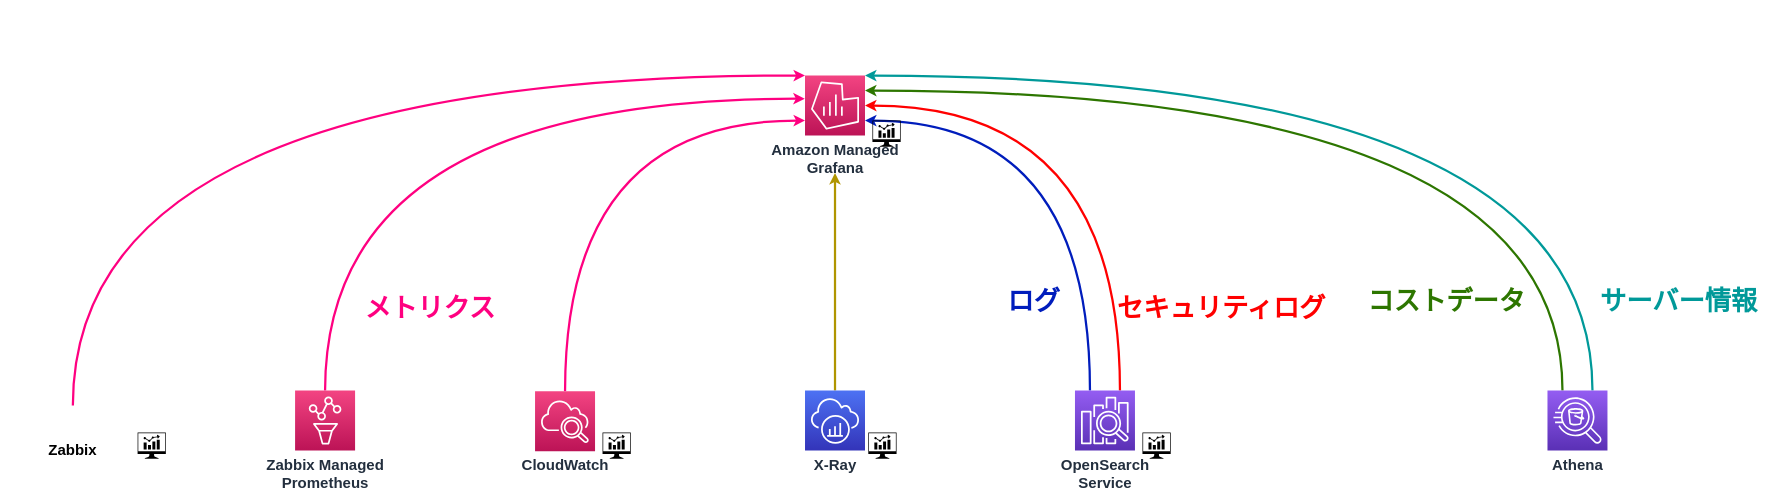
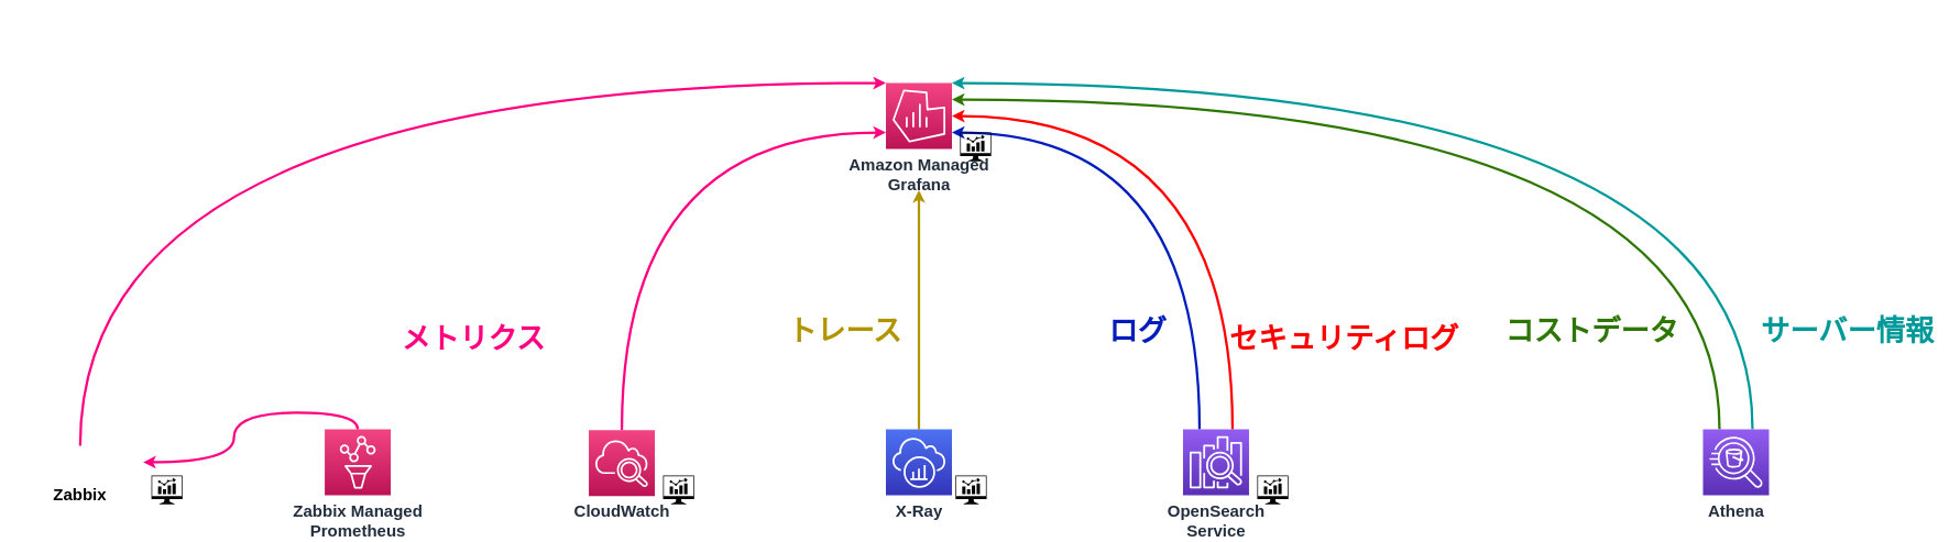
  <mxCell id="0" />
  <mxCell id="1" parent="0" />
  <mxCell id="2" value="" style="shape=image;verticalLabelPosition=bottom;labelBackgroundColor=default;verticalAlign=top;aspect=fixed;imageAspect=0;image=https://hogetech.info/wp-content/uploads/2022/05/cb704b55-1ba2-d775-c3f2-5841ddaee140.png;fontSize=15;fontStyle=1" parent="1" vertex="1"><mxGeometry x="1063.09" y="20" width="99.82" height="91.5" as="geometry" /></mxCell>
- <mxCell id="3" style="edgeStyle=orthogonalEdgeStyle;orthogonalLoop=1;jettySize=auto;html=1;exitX=0.5;exitY=0;exitDx=0;exitDy=0;entryX=-0.004;entryY=0.386;entryDx=0;entryDy=0;entryPerimeter=0;strokeColor=#FF0080;strokeWidth=3;curved=1;exitPerimeter=0;" parent="1" source="4" target="5" edge="1"><mxGeometry relative="1" as="geometry"><mxPoint x="112.468" y="450.22" as="sourcePoint" /></mxGeometry></mxCell>
+ <mxCell id="3" style="edgeStyle=orthogonalEdgeStyle;orthogonalLoop=1;jettySize=auto;html=1;exitX=0.5;exitY=0;exitDx=0;exitDy=0;strokeColor=#FF0080;strokeWidth=3;curved=1;exitPerimeter=0;" parent="1" source="4" target="11" edge="1"><mxGeometry relative="1" as="geometry"><mxPoint x="112.468" y="450.22" as="sourcePoint" /></mxGeometry></mxCell>
  <mxCell id="4" value="Zabbix Managed&lt;br style=&quot;font-size: 20px;&quot;&gt;Prometheus" style="sketch=0;points=[[0,0,0],[0.25,0,0],[0.5,0,0],[0.75,0,0],[1,0,0],[0,1,0],[0.25,1,0],[0.5,1,0],[0.75,1,0],[1,1,0],[0,0.25,0],[0,0.5,0],[0,0.75,0],[1,0.25,0],[1,0.5,0],[1,0.75,0]];points=[[0,0,0],[0.25,0,0],[0.5,0,0],[0.75,0,0],[1,0,0],[0,1,0],[0.25,1,0],[0.5,1,0],[0.75,1,0],[1,1,0],[0,0.25,0],[0,0.5,0],[0,0.75,0],[1,0.25,0],[1,0.5,0],[1,0.75,0]];outlineConnect=0;fontColor=#232F3E;gradientColor=#F34482;gradientDirection=north;fillColor=#BC1356;strokeColor=#ffffff;dashed=0;verticalLabelPosition=bottom;verticalAlign=top;align=center;html=1;fontSize=20;fontStyle=1;aspect=fixed;shape=mxgraph.aws4.resourceIcon;resIcon=mxgraph.aws4.managed_service_for_prometheus;strokeWidth=3;direction=east;" parent="1" vertex="1"><mxGeometry x="393" y="520" width="80" height="80" as="geometry" /></mxCell>
  <mxCell id="5" value="Amazon Managed&lt;br style=&quot;font-size: 20px;&quot;&gt;Grafana" style="sketch=0;points=[[0,0,0],[0.25,0,0],[0.5,0,0],[0.75,0,0],[1,0,0],[0,1,0],[0.25,1,0],[0.5,1,0],[0.75,1,0],[1,1,0],[0,0.25,0],[0,0.5,0],[0,0.75,0],[1,0.25,0],[1,0.5,0],[1,0.75,0]];points=[[0,0,0],[0.25,0,0],[0.5,0,0],[0.75,0,0],[1,0,0],[0,1,0],[0.25,1,0],[0.5,1,0],[0.75,1,0],[1,1,0],[0,0.25,0],[0,0.5,0],[0,0.75,0],[1,0.25,0],[1,0.5,0],[1,0.75,0]];outlineConnect=0;fontColor=#232F3E;gradientColor=#F34482;gradientDirection=north;fillColor=#BC1356;strokeColor=#ffffff;dashed=0;verticalLabelPosition=bottom;verticalAlign=top;align=center;html=1;fontSize=20;fontStyle=1;aspect=fixed;shape=mxgraph.aws4.resourceIcon;resIcon=mxgraph.aws4.managed_service_for_grafana;strokeWidth=3;direction=east;" parent="1" vertex="1"><mxGeometry x="1073" y="100" width="80" height="80" as="geometry" /></mxCell>
  <mxCell id="6" style="edgeStyle=orthogonalEdgeStyle;orthogonalLoop=1;jettySize=auto;html=1;entryX=0;entryY=0.75;entryDx=0;entryDy=0;entryPerimeter=0;strokeColor=#FF0080;strokeWidth=3;curved=1;exitX=0.5;exitY=0;exitDx=0;exitDy=0;exitPerimeter=0;" parent="1" source="7" target="5" edge="1"><mxGeometry relative="1" as="geometry"><mxPoint x="1313" y="330" as="sourcePoint" /></mxGeometry></mxCell>
  <mxCell id="7" value="CloudWatch" style="sketch=0;points=[[0,0,0],[0.25,0,0],[0.5,0,0],[0.75,0,0],[1,0,0],[0,1,0],[0.25,1,0],[0.5,1,0],[0.75,1,0],[1,1,0],[0,0.25,0],[0,0.5,0],[0,0.75,0],[1,0.25,0],[1,0.5,0],[1,0.75,0]];points=[[0,0,0],[0.25,0,0],[0.5,0,0],[0.75,0,0],[1,0,0],[0,1,0],[0.25,1,0],[0.5,1,0],[0.75,1,0],[1,1,0],[0,0.25,0],[0,0.5,0],[0,0.75,0],[1,0.25,0],[1,0.5,0],[1,0.75,0]];outlineConnect=0;fontColor=#232F3E;gradientColor=#F34482;gradientDirection=north;fillColor=#BC1356;strokeColor=#ffffff;dashed=0;verticalLabelPosition=bottom;verticalAlign=top;align=center;html=1;fontSize=20;fontStyle=1;aspect=fixed;shape=mxgraph.aws4.resourceIcon;resIcon=mxgraph.aws4.cloudwatch_2;strokeWidth=3;direction=east;" parent="1" vertex="1"><mxGeometry x="713" y="521" width="80" height="80" as="geometry" /></mxCell>
  <mxCell id="8" style="edgeStyle=orthogonalEdgeStyle;orthogonalLoop=1;jettySize=auto;html=1;exitX=0.5;exitY=0;exitDx=0;exitDy=0;exitPerimeter=0;strokeColor=#B09500;strokeWidth=3;curved=1;" parent="1" source="9" edge="1"><mxGeometry relative="1" as="geometry"><mxPoint x="1113" y="230" as="targetPoint" /></mxGeometry></mxCell>
  <mxCell id="9" value="X-Ray" style="sketch=0;points=[[0,0,0],[0.25,0,0],[0.5,0,0],[0.75,0,0],[1,0,0],[0,1,0],[0.25,1,0],[0.5,1,0],[0.75,1,0],[1,1,0],[0,0.25,0],[0,0.5,0],[0,0.75,0],[1,0.25,0],[1,0.5,0],[1,0.75,0]];outlineConnect=0;fontColor=#232F3E;gradientColor=#4D72F3;gradientDirection=north;fillColor=#3334B9;strokeColor=#ffffff;dashed=0;verticalLabelPosition=bottom;verticalAlign=top;align=center;html=1;fontSize=20;fontStyle=1;aspect=fixed;shape=mxgraph.aws4.resourceIcon;resIcon=mxgraph.aws4.xray;strokeWidth=3;direction=east;" parent="1" vertex="1"><mxGeometry x="1073" y="520" width="80" height="80" as="geometry" /></mxCell>
  <mxCell id="10" style="edgeStyle=orthogonalEdgeStyle;orthogonalLoop=1;jettySize=auto;html=1;strokeColor=#FF0080;strokeWidth=3;curved=1;entryX=0;entryY=0;entryDx=0;entryDy=0;entryPerimeter=0;exitX=0.5;exitY=0;exitDx=0;exitDy=0;" parent="1" target="5" edge="1" source="11"><mxGeometry relative="1" as="geometry"><mxPoint x="123" y="10" as="sourcePoint" /><Array as="points"><mxPoint x="97" y="100" /></Array><mxPoint x="1073" y="100" as="targetPoint" /></mxGeometry></mxCell>
  <mxCell id="11" value="Zabbix" style="shape=image;verticalLabelPosition=bottom;labelBackgroundColor=default;verticalAlign=top;aspect=fixed;imageAspect=0;image=https://www.sraoss.co.jp/tech-blog/wp-content/uploads/2018/07/zabbix_logo_500x131.png;fontSize=20;fontStyle=1;strokeWidth=3;direction=east;" parent="1" vertex="1"><mxGeometry x="20.33" y="540" width="152.67" height="40" as="geometry" /></mxCell>
  <mxCell id="12" style="edgeStyle=orthogonalEdgeStyle;orthogonalLoop=1;jettySize=auto;html=1;exitX=0.25;exitY=0;exitDx=0;exitDy=0;exitPerimeter=0;strokeColor=#2D7600;strokeWidth=3;curved=1;entryX=1;entryY=0.25;entryDx=0;entryDy=0;entryPerimeter=0;" parent="1" source="14" target="5" edge="1"><mxGeometry relative="1" as="geometry"><mxPoint x="1153" y="120" as="targetPoint" /><Array as="points"><mxPoint x="2083" y="120" /></Array></mxGeometry></mxCell>
  <mxCell id="13" style="edgeStyle=orthogonalEdgeStyle;orthogonalLoop=1;jettySize=auto;html=1;exitX=0.75;exitY=0;exitDx=0;exitDy=0;exitPerimeter=0;entryX=1;entryY=0;entryDx=0;entryDy=0;entryPerimeter=0;strokeColor=#009999;strokeWidth=3;curved=1;" edge="1" parent="1" source="14" target="5"><mxGeometry relative="1" as="geometry"><Array as="points"><mxPoint x="2123" y="100" /></Array></mxGeometry></mxCell>
  <mxCell id="14" value="Athena" style="sketch=0;points=[[0,0,0],[0.25,0,0],[0.5,0,0],[0.75,0,0],[1,0,0],[0,1,0],[0.25,1,0],[0.5,1,0],[0.75,1,0],[1,1,0],[0,0.25,0],[0,0.5,0],[0,0.75,0],[1,0.25,0],[1,0.5,0],[1,0.75,0]];outlineConnect=0;fontColor=#232F3E;gradientColor=#945DF2;gradientDirection=north;fillColor=#5A30B5;strokeColor=#ffffff;dashed=0;verticalLabelPosition=bottom;verticalAlign=top;align=center;html=1;fontSize=20;fontStyle=1;aspect=fixed;shape=mxgraph.aws4.resourceIcon;resIcon=mxgraph.aws4.athena;strokeWidth=3;direction=east;" parent="1" vertex="1"><mxGeometry x="2063.09" y="520" width="80" height="80" as="geometry" /></mxCell>
  <mxCell id="15" style="edgeStyle=orthogonalEdgeStyle;curved=1;orthogonalLoop=1;jettySize=auto;html=1;exitX=0.75;exitY=0;exitDx=0;exitDy=0;entryX=1;entryY=0.5;entryDx=0;entryDy=0;entryPerimeter=0;strokeColor=#FF0000;strokeWidth=3;fontSize=20;exitPerimeter=0;" parent="1" source="17" target="5" edge="1"><mxGeometry relative="1" as="geometry"><mxPoint x="1799.865" y="490" as="sourcePoint" /></mxGeometry></mxCell>
  <mxCell id="16" style="edgeStyle=orthogonalEdgeStyle;curved=1;orthogonalLoop=1;jettySize=auto;html=1;exitX=0.25;exitY=0;exitDx=0;exitDy=0;exitPerimeter=0;entryX=1;entryY=0.75;entryDx=0;entryDy=0;entryPerimeter=0;strokeColor=#001DBC;strokeWidth=3;" edge="1" parent="1" source="17" target="5"><mxGeometry relative="1" as="geometry" /></mxCell>
  <mxCell id="17" value="OpenSearch&lt;br&gt;Service&lt;br&gt;" style="sketch=0;points=[[0,0,0],[0.25,0,0],[0.5,0,0],[0.75,0,0],[1,0,0],[0,1,0],[0.25,1,0],[0.5,1,0],[0.75,1,0],[1,1,0],[0,0.25,0],[0,0.5,0],[0,0.75,0],[1,0.25,0],[1,0.5,0],[1,0.75,0]];outlineConnect=0;fontColor=#232F3E;gradientColor=#945DF2;gradientDirection=north;fillColor=#5A30B5;strokeColor=#ffffff;dashed=0;verticalLabelPosition=bottom;verticalAlign=top;align=center;html=1;fontSize=20;fontStyle=1;aspect=fixed;shape=mxgraph.aws4.resourceIcon;resIcon=mxgraph.aws4.elasticsearch_service;strokeWidth=3;direction=east;" parent="1" vertex="1"><mxGeometry x="1433" y="520" width="80" height="80" as="geometry" /></mxCell>
  <mxCell id="18" value="" style="sketch=0;pointerEvents=1;shadow=0;dashed=0;html=1;strokeColor=none;fillColor=#000000;aspect=fixed;labelPosition=center;verticalLabelPosition=bottom;verticalAlign=top;align=center;outlineConnect=0;shape=mxgraph.vvd.nsx_dashboard;rounded=1;fillStyle=auto;" parent="1" vertex="1"><mxGeometry x="1157.42" y="576" width="37.66" height="35" as="geometry" /></mxCell>
  <mxCell id="19" value="" style="sketch=0;pointerEvents=1;shadow=0;dashed=0;html=1;strokeColor=none;fillColor=#000000;aspect=fixed;labelPosition=center;verticalLabelPosition=bottom;verticalAlign=top;align=center;outlineConnect=0;shape=mxgraph.vvd.nsx_dashboard;rounded=1;fillStyle=auto;" parent="1" vertex="1"><mxGeometry x="1162.91" y="160" width="37.66" height="35" as="geometry" /></mxCell>
  <mxCell id="20" value="" style="sketch=0;pointerEvents=1;shadow=0;dashed=0;html=1;strokeColor=none;fillColor=#000000;aspect=fixed;labelPosition=center;verticalLabelPosition=bottom;verticalAlign=top;align=center;outlineConnect=0;shape=mxgraph.vvd.nsx_dashboard;rounded=1;fillStyle=auto;" parent="1" vertex="1"><mxGeometry x="1523" y="576" width="37.66" height="35" as="geometry" /></mxCell>
  <mxCell id="21" value="" style="sketch=0;pointerEvents=1;shadow=0;dashed=0;html=1;strokeColor=none;fillColor=#000000;aspect=fixed;labelPosition=center;verticalLabelPosition=bottom;verticalAlign=top;align=center;outlineConnect=0;shape=mxgraph.vvd.nsx_dashboard;rounded=1;fillStyle=auto;" parent="1" vertex="1"><mxGeometry x="803" y="576" width="37.66" height="35" as="geometry" /></mxCell>
+ <mxCell id="22" value="トレース" style="text;html=1;align=center;verticalAlign=middle;resizable=0;points=[];autosize=1;strokeColor=none;fillColor=none;fontStyle=1;fontSize=35;fontColor=#B09500;" parent="1" vertex="1"><mxGeometry x="943" y="370" width="160" height="60" as="geometry" /></mxCell>
  <mxCell id="23" value="&lt;font color=&quot;#ff0080&quot;&gt;メトリクス&lt;/font&gt;" style="text;html=1;align=center;verticalAlign=middle;resizable=0;points=[];autosize=1;strokeColor=none;fillColor=none;fontStyle=1;fontSize=35;fontColor=#B09500;" parent="1" vertex="1"><mxGeometry x="473" y="380" width="200" height="60" as="geometry" /></mxCell>
  <mxCell id="24" value="&lt;font&gt;ログ&lt;/font&gt;" style="text;html=1;align=center;verticalAlign=middle;resizable=0;points=[];autosize=1;strokeColor=none;fillColor=none;fontStyle=1;fontSize=35;fontColor=#001DBC;" parent="1" vertex="1"><mxGeometry x="1333" y="370" width="90" height="60" as="geometry" /></mxCell>
  <mxCell id="25" value="&lt;font color=&quot;#2d7600&quot;&gt;コストデータ&lt;/font&gt;" style="text;html=1;align=center;verticalAlign=middle;resizable=0;points=[];autosize=1;strokeColor=none;fillColor=none;fontStyle=1;fontSize=35;fontColor=#001DBC;" parent="1" vertex="1"><mxGeometry x="1813" y="370" width="230" height="60" as="geometry" /></mxCell>
  <mxCell id="26" value="&lt;font color=&quot;#009999&quot;&gt;サーバー情報&lt;/font&gt;" style="text;html=1;align=center;verticalAlign=middle;resizable=0;points=[];autosize=1;strokeColor=none;fillColor=none;fontStyle=1;fontSize=35;fontColor=#001DBC;" parent="1" vertex="1"><mxGeometry x="2123" y="370" width="230" height="60" as="geometry" /></mxCell>
  <mxCell id="27" value="&lt;font&gt;セキュリティログ&lt;/font&gt;" style="text;html=1;align=center;verticalAlign=middle;resizable=0;points=[];autosize=1;strokeColor=none;fillColor=none;fontStyle=1;fontSize=35;fontColor=#FF0000;" parent="1" vertex="1"><mxGeometry x="1478" y="380" width="300" height="60" as="geometry" /></mxCell>
  <mxCell id="28" value="" style="sketch=0;pointerEvents=1;shadow=0;dashed=0;html=1;strokeColor=none;fillColor=#000000;aspect=fixed;labelPosition=center;verticalLabelPosition=bottom;verticalAlign=top;align=center;outlineConnect=0;shape=mxgraph.vvd.nsx_dashboard;rounded=1;fillStyle=auto;" parent="1" vertex="1"><mxGeometry x="183" y="576" width="37.66" height="35" as="geometry" /></mxCell>
